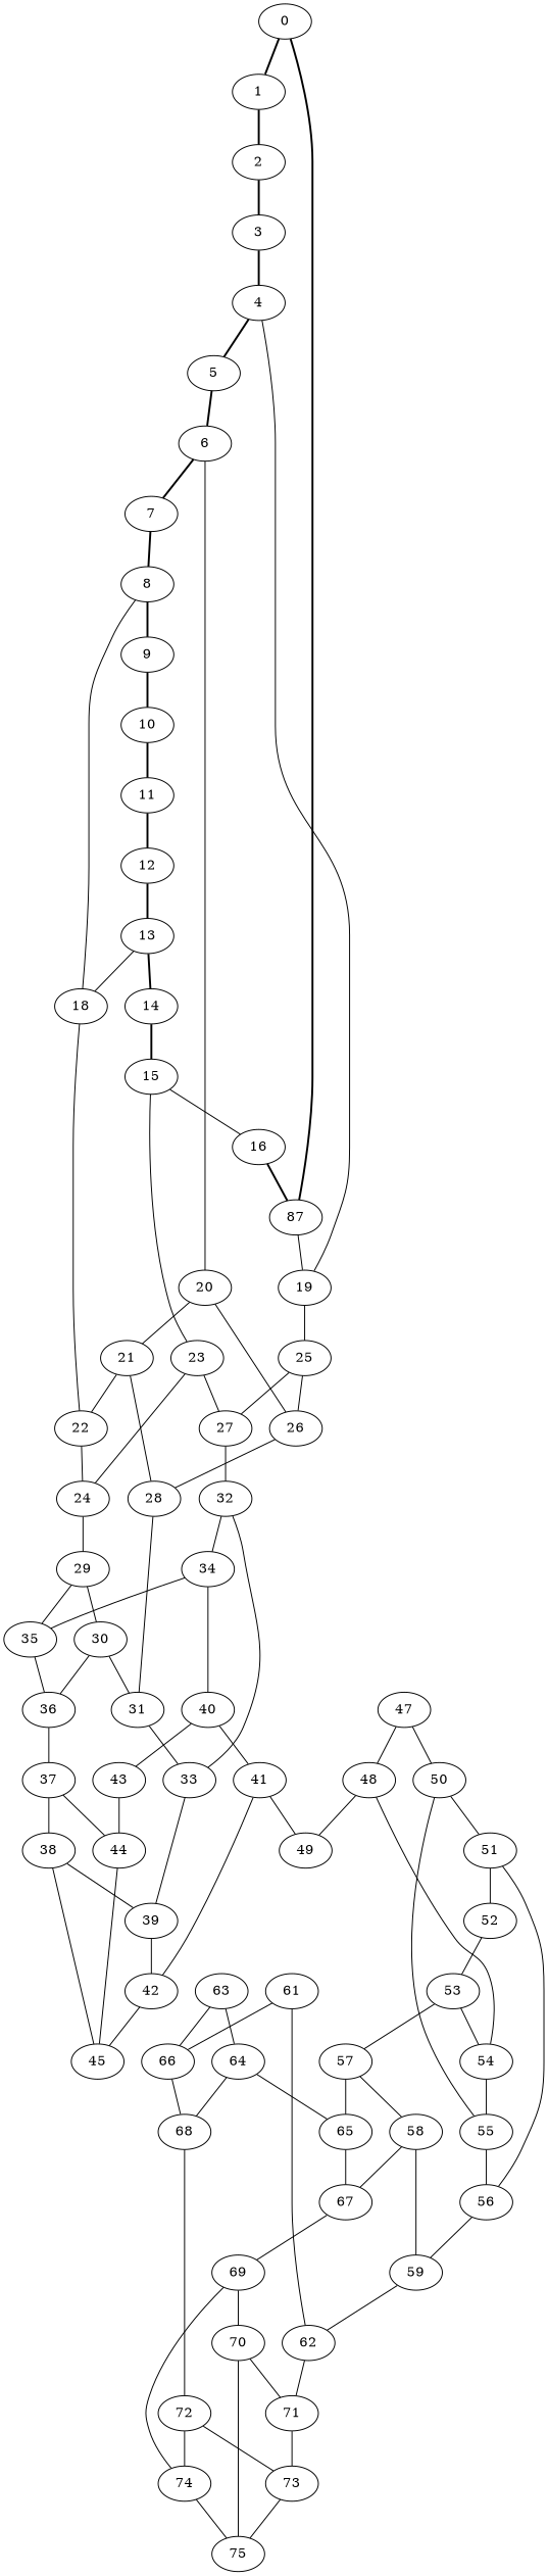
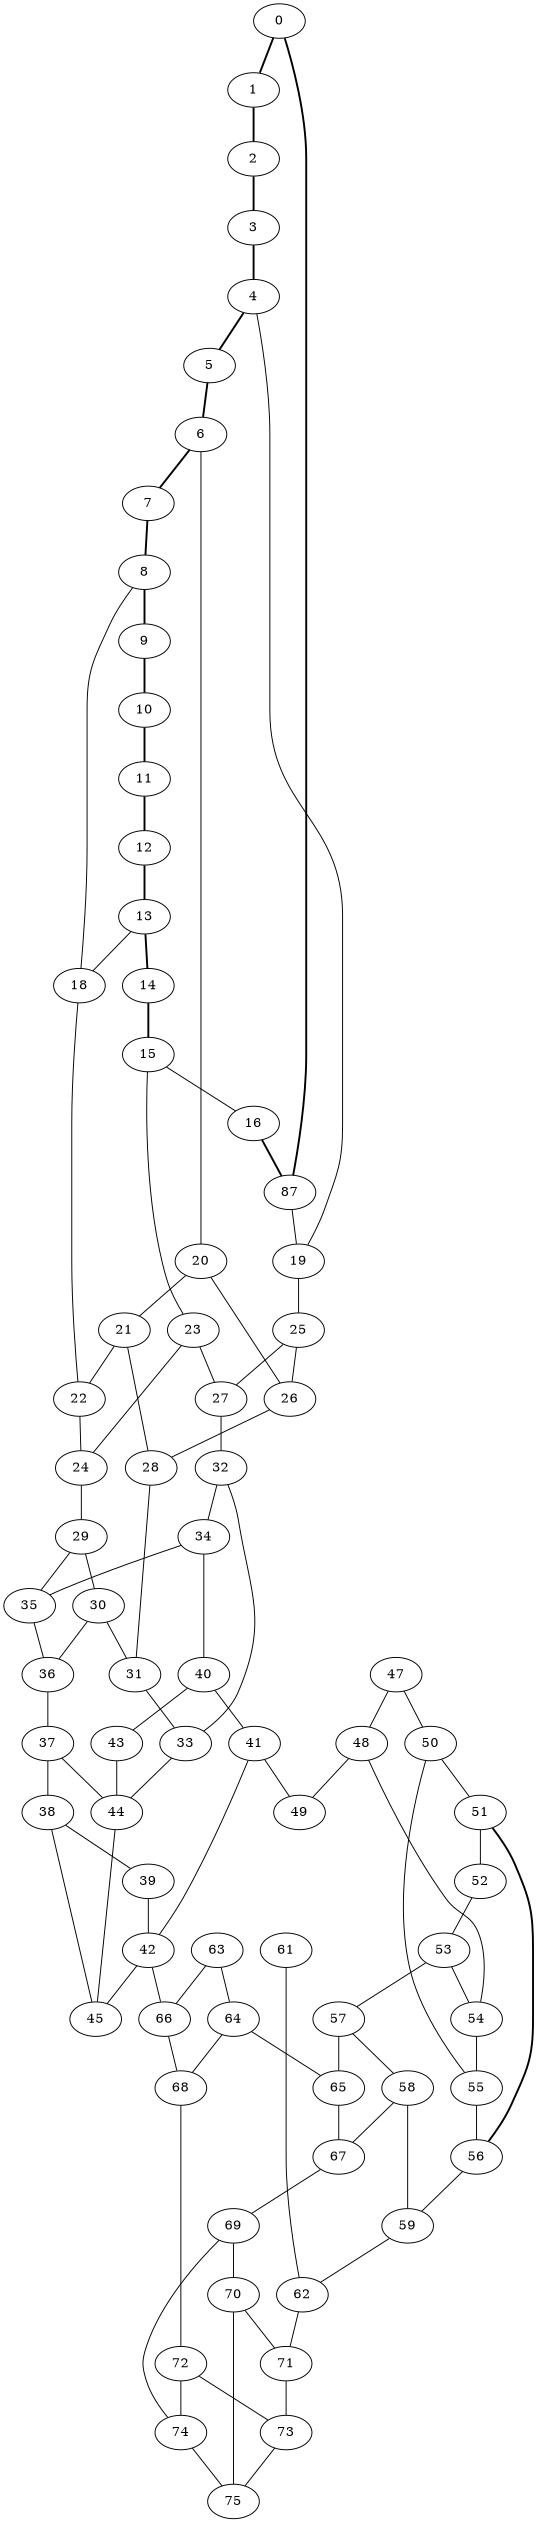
  graph {
    0
    1
    n3 [label=87]
    2
    19
    3
    25
    4
    5
    6
    7
    20
    26
    27
    8
    21
    9
    18
    22
    28
    10
    11
    24
    12
    13
    14
    15
    16
    23
    29
    32
    31
    33
    30
    35
    34
    36
    39
    40
    37
    38
    44
    42
    41
    43
    45
    49
    47
    48
    50
    54
    51
    55
    52
    56
    53
    59
    57
    62
    58
    65
    61
    66
    63
    64
    67
    71
    69
    70
    74
    73
    68
    72
    75
    0 -- 1 [style=bold]
    0 -- n3 [style=bold]
    1 -- 2 [style=bold]
    n3 -- 19
    2 -- 3 [style=bold]
    19 -- 25
    3 -- 4 [style=bold]
    25 -- 26
    25 -- 27
    4 -- 19
    4 -- 5 [style=bold]
    5 -- 6 [style=bold]
    6 -- 7 [style=bold]
    6 -- 20
    7 -- 8 [style=bold]
    20 -- 26
    20 -- 21
    26 -- 28
    27 -- 32
    8 -- 9 [style=bold]
    8 -- 18
    21 -- 22
    21 -- 28
    9 -- 10 [style=bold]
    18 -- 22
    22 -- 24
    28 -- 31
    10 -- 11 [style=bold]
    11 -- 12 [style=bold]
    24 -- 29
    12 -- 13 [style=bold]
    13 -- 18
    13 -- 14 [style=bold]
    14 -- 15 [style=bold]
    15 -- 16 [style=solid]
    15 -- 23
    16 -- n3 [style=bold]
    23 -- 27
    23 -- 24
    29 -- 30
    29 -- 35
    32 -- 33
    32 -- 34
    31 -- 33
-   33 -- 39
+   33 -- 44
    30 -- 31
    30 -- 36
    35 -- 36
    34 -- 35
    34 -- 40
    36 -- 37
    39 -- 42
    40 -- 41
    40 -- 43
    37 -- 38
    37 -- 44
    38 -- 39
    38 -- 45
    44 -- 45
    42 -- 45
    41 -- 42
    41 -- 49
    43 -- 44
    47 -- 48
    47 -- 50
    48 -- 49
    48 -- 54
    50 -- 51
    50 -- 55
    54 -- 55
    51 -- 52
-   51 -- 56
+   51 -- 56 [style=bold]
    55 -- 56
    52 -- 53
    56 -- 59
    53 -- 54
    53 -- 57
    59 -- 62
    57 -- 58
    57 -- 65
    62 -- 71
    58 -- 59
    58 -- 67
    65 -- 67
    61 -- 62
-   61 -- 66
+   42 -- 66
    66 -- 68
    63 -- 66
    63 -- 64
    64 -- 65
    64 -- 68
    67 -- 69
    71 -- 73
    69 -- 70
    69 -- 74
    70 -- 71
    70 -- 75
    74 -- 75
    73 -- 75
    68 -- 72
    72 -- 74
    72 -- 73
  }
